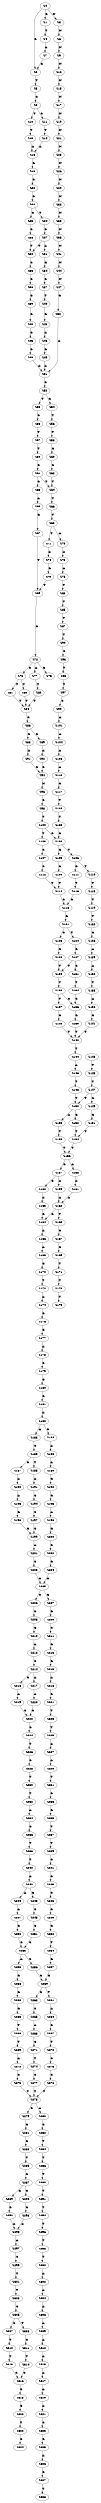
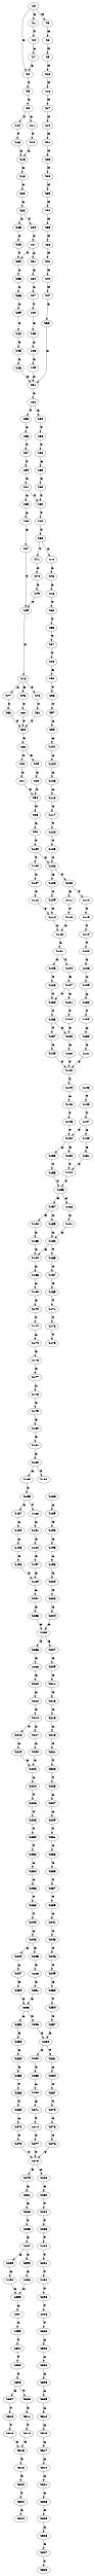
  strict digraph {
    S0
    S1
    S2
    S3
    S4
    S5
    S6
    S7
    S8
    S9
    S10
    S11
    S12
    S13
    S14
    S15
    S16
    S17
    S18
    S19
    S20
    S21
    S22
    S23
    S24
    S25
    S26
    S27
    S28
    S29
    S30
    S31
    S32
    S33
    S34
    S35
    S36
    S37
    S38
    S39
    S40
    S41
    S42
    S43
    S44
    S45
    S46
    S47
    S48
    S49
    S50
    S51
    S52
    S53
    S54
    S55
    S56
    S57
    S58
    S59
    S60
    S61
    S62
    S63
    S64
    S65
    S66
    S67
    S68
    S69
    S70
    S71
    S72
    S73
    S74
    S75
    S76
    S77
    S78
    S79
    S80
    S81
    S82
    S83
    S84
    S85
    S86
    S87
    S88
    S89
    S90
    S91
    S92
    S93
    S94
    S95
    S96
    S97
    S98
    S99
    S100
    S101
    S102
    S103
    S104
    S105
    S106
    S107
    S108
    S109
    S110
    S111
    S112
    S113
    S114
    S115
    S116
    S117
    S118
    S119
    S120
    S121
    S122
    S123
    S124
    S125
    S126
    S127
    S128
    S129
    S130
    S131
    S132
    S133
    S134
    S135
    S136
    S137
    S138
    S139
    S140
    S141
    S142
    S144
    S143
    S145
    S146
    S147
    S148
    S149
    S150
    S151
    S152
    S153
    S154
    S155
    S156
    S157
    S158
    S159
    S160
    S161
    S162
    S163
    S164
    S165
    S166
    S167
    S168
    S169
    S170
    S171
    S172
    S173
    S174
    S175
    S176
    S177
    S178
    S179
    S180
    S181
    S182
    S183
    S184
    S185
    S186
    S187
    S188
    S189
    S190
    S191
    S192
    S193
    S194
    S195
    S196
    S197
    S198
    S199
    S200
    S201
    S202
    S203
    S204
    S205
    S206
    S207
    S208
    S209
    S210
    S211
    S212
    S213
    S214
    S215
    S216
    S217
    S218
    S219
    S220
    S221
    S222
    n224 [label=S523]
    S224
    S225
    S226
    S227
    S228
    S229
    S230
    S231
    S232
    S233
    S234
    S235
    S236
    S237
    S238
    S239
    S240
    S241
    S242
    S243
    S244
    S245
    S246
    S247
    S248
    S249
    S250
    S251
    S252
    S253
    S254
    S255
    S256
    S257
    S258
    S259
    S260
    S261
    S262
    S263
    S264
    S265
    S266
    S267
    S268
    S269
    S270
    S271
    S272
    S273
    S274
    S275
    S276
    S277
    S278
    S279
    S280
    S281
    S282
    S283
    S284
    S285
    S286
    S287
    S288
    S289
    S290
    S291
    S292
    S293
    S294
    S295
    S296
    S297
    S298
    S299
    S300
    S301
    S302
    S303
    S304
    S305
    S306
    S307
    S308
    S309
    S310
    S311
    S312
    S313
    S314
    n316 [label=S515]
    S316
    S317
    S318
    S319
    S320
    S321
    S322
    S323
    S324
    S325
    S326
    S327
    S328
    S0 -> S1 [label=G]
    S0 -> S2 [label=G]
    S0 -> S3 [label=N]
    S1 -> S4 [label=T]
    S2 -> S5 [label=T]
    S3 -> S6 [label=N]
    S4 -> S7 [label=A]
    S5 -> S8 [label=C]
    S6 -> S9 [label=N]
    S7 -> S2 [label=G]
    S8 -> S10 [label=T]
    S8 -> S11 [label=C]
    S9 -> S12 [label=N]
    S10 -> S13 [label=T]
    S11 -> S14 [label=T]
    S12 -> S15 [label=N]
    S13 -> S16 [label=A]
    S14 -> S16 [label=A]
    S15 -> S17 [label=N]
    S16 -> S18 [label=G]
    S17 -> S19 [label=N]
    S18 -> S20 [label=C]
    S19 -> S21 [label=N]
    S20 -> S22 [label=C]
    S21 -> S23 [label=N]
    S22 -> S24 [label=T]
    S22 -> S25 [label=C]
    S23 -> S26 [label=N]
    S24 -> S27 [label=C]
    S25 -> S28 [label=C]
    S26 -> S29 [label=N]
    S27 -> S30 [label=T]
    S27 -> S31 [label=A]
    S28 -> S30 [label=T]
    S29 -> S32 [label=N]
    S30 -> S33 [label=C]
    S31 -> S34 [label=G]
    S32 -> S35 [label=N]
    S33 -> S36 [label=C]
    S34 -> S37 [label=C]
    S35 -> S38 [label=N]
    S36 -> S39 [label=G]
    S37 -> S40 [label=T]
    S38 -> S41 [label=N]
    S39 -> S42 [label=G]
    S40 -> S43 [label=G]
    S41 -> S44 [label=N]
    S42 -> S45 [label=G]
    S43 -> S46 [label=A]
    S44 -> S47 [label=N]
    S45 -> S48 [label=G]
    S46 -> S49 [label=G]
    S47 -> S50 [label=G]
    S48 -> S51 [label=A]
    S49 -> S51 [label=A]
    S50 -> S51 [label=A]
    S51 -> S52 [label=C]
    S52 -> S53 [label=T]
    S52 -> S54 [label=G]
    S53 -> S55 [label=C]
    S54 -> S56 [label=T]
    S55 -> S57 [label=T]
    S56 -> S58 [label=T]
    S57 -> S59 [label=T]
    S58 -> S60 [label=G]
    S59 -> S61 [label=C]
    S60 -> S62 [label=C]
    S61 -> S63 [label=C]
    S61 -> S64 [label=T]
    S62 -> S64 [label=T]
    S63 -> S65 [label=A]
    S64 -> S66 [label=T]
    S65 -> S67 [label=G]
    S66 -> S68 [label=T]
    S67 -> S69 [label=T]
    S68 -> S70 [label=A]
    S68 -> S71 [label=T]
    S69 -> S72 [label=C]
    S70 -> S73 [label=A]
    S71 -> S74 [label=A]
    S72 -> S75 [label=G]
    S72 -> S76 [label=C]
    S72 -> S77 [label=A]
    S73 -> S78 [label=A]
    S74 -> S79 [label=G]
-   S76 -> S80 [label=T]
+   S75 -> S80 [label=T]
    S76 -> S81 [label=T]
    S77 -> S82 [label=T]
    S78 -> S83 [label=T]
    S79 -> S69 [label=T]
    S80 -> S84 [label=T]
    S81 -> S84 [label=T]
    S82 -> S84 [label=T]
    S83 -> S85 [label=T]
    S84 -> S86 [label=C]
    S85 -> S87 [label=T]
    S86 -> S88 [label=G]
    S86 -> S89 [label=C]
    S87 -> S90 [label=T]
    S88 -> S91 [label=A]
    S89 -> S92 [label=A]
    S90 -> S93 [label=G]
    S91 -> S94 [label=C]
    S92 -> S94 [label=C]
    S93 -> S95 [label=T]
    S94 -> S96 [label=N]
    S95 -> S97 [label=T]
    S96 -> S98 [label=C]
    S97 -> S99 [label=C]
    S98 -> S100 [label=T]
    S99 -> S101 [label=A]
    S100 -> S102 [label=C]
    S100 -> S103 [label=T]
    S101 -> S104 [label=A]
    S102 -> S105 [label=G]
    S102 -> S106 [label=T]
    S103 -> S107 [label=C]
    S104 -> S108 [label=A]
    S105 -> S109 [label=C]
    S106 -> S110 [label=T]
    S106 -> S111 [label=G]
    S107 -> S112 [label=C]
    S108 -> S113 [label=A]
    S109 -> S114 [label=T]
    S110 -> S115 [label=T]
    S111 -> S116 [label=T]
    S112 -> S114 [label=T]
    S113 -> S117 [label=C]
    S114 -> S118 [label=C]
    S115 -> S119 [label=T]
    S116 -> S118 [label=C]
    S117 -> S120 [label=T]
    S118 -> S121 [label=G]
    S119 -> S122 [label=T]
    S120 -> S123 [label=T]
    S121 -> S124 [label=T]
    S121 -> S125 [label=C]
    S122 -> S126 [label=C]
    S123 -> S102 [label=C]
    S124 -> S127 [label=G]
    S125 -> S128 [label=G]
    S126 -> S129 [label=A]
    S127 -> S130 [label=T]
    S127 -> S131 [label=C]
    S128 -> S130 [label=T]
    S129 -> S132 [label=A]
    S130 -> S133 [label=T]
    S131 -> S134 [label=T]
    S132 -> S135 [label=T]
    S133 -> S136 [label=C]
    S133 -> S137 [label=T]
    S134 -> S136 [label=C]
    S135 -> S138 [label=A]
    S136 -> S139 [label=G]
    S137 -> S140 [label=G]
    S138 -> S141 [label=G]
    S139 -> S142 [label=T]
    S140 -> S142 [label=T]
    S141 -> S142 [label=T]
    S142 -> S144 [label=T]
    S144 -> S146 [label=A]
    S143 -> S145 [label=T]
    S145 -> S147 [label=T]
    S146 -> S148 [label=T]
    S147 -> S149 [label=C]
    S147 -> S150 [label=T]
    S148 -> S150 [label=T]
    S149 -> S151 [label=G]
    S150 -> S152 [label=G]
    S150 -> S153 [label=A]
    S151 -> S154 [label=T]
    S152 -> S154 [label=T]
    S153 -> S155 [label=T]
    S154 -> S156 [label=T]
    S155 -> S156 [label=T]
    S156 -> S157 [label=G]
    S156 -> S158 [label=A]
    S157 -> S159 [label=A]
    S157 -> S160 [label=G]
    S158 -> S161 [label=A]
    S159 -> S162 [label=A]
    S160 -> S163 [label=A]
    S161 -> S162 [label=A]
    S162 -> S164 [label=G]
    S162 -> S165 [label=T]
    S163 -> S164 [label=G]
    S164 -> S166 [label=A]
    S165 -> S167 [label=C]
    S166 -> S168 [label=A]
    S167 -> S169 [label=G]
    S168 -> S170 [label=G]
    S169 -> S171 [label=T]
    S170 -> S172 [label=T]
    S171 -> S173 [label=T]
    S172 -> S174 [label=A]
    S173 -> S175 [label=T]
    S174 -> S176 [label=G]
    S176 -> S177 [label=G]
    S177 -> S178 [label=A]
    S178 -> S179 [label=C]
    S179 -> S180 [label=G]
    S180 -> S181 [label=G]
    S181 -> S182 [label=A]
    S182 -> S183 [label=A]
    S182 -> S184 [label=C]
    S183 -> S185 [label=C]
-   S184 -> S186 [label=A]
    S185 -> S187 [label=C]
    S185 -> S188 [label=T]
    S186 -> S189 [label=A]
    S187 -> S190 [label=A]
    S188 -> S191 [label=A]
    S189 -> S192 [label=G]
    S190 -> S193 [label=A]
    S191 -> S194 [label=G]
    S192 -> S195 [label=G]
    S193 -> S196 [label=G]
    S194 -> S197 [label=G]
    S195 -> S198 [label=A]
    S196 -> S199 [label=G]
    S197 -> S199 [label=G]
    S198 -> S200 [label=G]
    S199 -> S201 [label=A]
    S200 -> S202 [label=C]
    S201 -> S203 [label=G]
    S202 -> S204 [label=G]
    S203 -> S205 [label=A]
    S204 -> S205 [label=A]
    S205 -> S206 [label=C]
    S205 -> S207 [label=G]
    S206 -> S208 [label=G]
    S207 -> S209 [label=G]
    S208 -> S210 [label=G]
    S209 -> S211 [label=C]
    S210 -> S212 [label=A]
    S211 -> S213 [label=G]
    S212 -> S214 [label=C]
    S213 -> S215 [label=G]
    S214 -> S216 [label=C]
    S214 -> S217 [label=A]
    S215 -> S218 [label=A]
    S216 -> S219 [label=A]
    S217 -> S220 [label=A]
    S218 -> S221 [label=C]
    S219 -> S222 [label=C]
    S220 -> S222 [label=C]
    S221 -> n224 [label=T]
    S222 -> S224 [label=G]
    n224 -> S225 [label=T]
    S224 -> S226 [label=T]
    S225 -> S227 [label=A]
    S226 -> S228 [label=C]
    S227 -> S229 [label=A]
    S228 -> S230 [label=T]
    S229 -> S231 [label=T]
    S230 -> S232 [label=T]
    S231 -> S233 [label=C]
    S232 -> S234 [label=A]
    S233 -> S235 [label=G]
    S234 -> S236 [label=C]
    S235 -> S237 [label=T]
    S236 -> S238 [label=T]
    S237 -> S239 [label=T]
    S238 -> S240 [label=T]
    S239 -> S241 [label=C]
    S240 -> S242 [label=A]
    S241 -> S243 [label=C]
    S242 -> S244 [label=A]
    S242 -> S245 [label=G]
    S243 -> S246 [label=C]
    S244 -> S247 [label=A]
    S245 -> S248 [label=G]
    S246 -> S249 [label=C]
    S247 -> S250 [label=G]
    S248 -> S251 [label=G]
    S249 -> S252 [label=G]
    S250 -> S253 [label=G]
    S251 -> S253 [label=G]
    S252 -> S254 [label=T]
    S253 -> S255 [label=A]
    S253 -> S256 [label=G]
    S254 -> S257 [label=G]
    S255 -> S258 [label=G]
    S256 -> S259 [label=G]
    S257 -> S259 [label=G]
    S258 -> S260 [label=G]
    S259 -> S261 [label=T]
    S259 -> S262 [label=C]
    S260 -> S263 [label=G]
    S261 -> S264 [label=A]
    S262 -> S265 [label=C]
    S263 -> S266 [label=T]
    S264 -> S267 [label=C]
    S265 -> S268 [label=A]
    S266 -> S269 [label=T]
    S267 -> S270 [label=T]
    S268 -> S271 [label=G]
    S269 -> S272 [label=A]
    S270 -> S273 [label=C]
    S271 -> S274 [label=T]
    S272 -> S275 [label=C]
    S273 -> S276 [label=C]
    S274 -> S277 [label=C]
    S275 -> S278 [label=T]
    S276 -> S278 [label=T]
    S277 -> S278 [label=T]
    S278 -> S279 [label=C]
    S278 -> S280 [label=A]
    S279 -> S281 [label=G]
    S280 -> S282 [label=C]
    S281 -> S283 [label=G]
    S282 -> S284 [label=T]
    S283 -> S285 [label=T]
    S284 -> S286 [label=T]
    S285 -> S287 [label=C]
    S286 -> S288 [label=T]
    S287 -> S289 [label=G]
    S287 -> S290 [label=C]
    S288 -> S291 [label=T]
    S289 -> S292 [label=G]
    S290 -> S293 [label=G]
    S291 -> S294 [label=T]
    S292 -> S295 [label=A]
    S293 -> S295 [label=A]
    S294 -> S296 [label=T]
    S295 -> S297 [label=A]
    S296 -> S298 [label=T]
    S297 -> S299 [label=C]
    S298 -> S300 [label=T]
    S299 -> S301 [label=T]
    S300 -> S302 [label=A]
    S301 -> S303 [label=T]
    S302 -> S304 [label=A]
    S303 -> S305 [label=C]
    S304 -> S306 [label=A]
    S305 -> S307 [label=C]
    S305 -> S308 [label=T]
    S306 -> S309 [label=A]
    S307 -> S310 [label=T]
    S308 -> S311 [label=C]
    S309 -> S312 [label=A]
    S310 -> S313 [label=T]
    S311 -> S314 [label=T]
    S312 -> n316 [label=A]
    S313 -> S316 [label=C]
    S314 -> S316 [label=C]
    n316 -> S317 [label=A]
    S316 -> S318 [label=G]
    S317 -> S319 [label=A]
    S318 -> S320 [label=G]
    S319 -> S321 [label=A]
    S320 -> S322 [label=T]
    S321 -> S323 [label=C]
    S322 -> S324 [label=G]
    S323 -> S325 [label=G]
    S325 -> S326 [label=A]
    S326 -> S327 [label=C]
    S327 -> S328 [label=T]
  }
